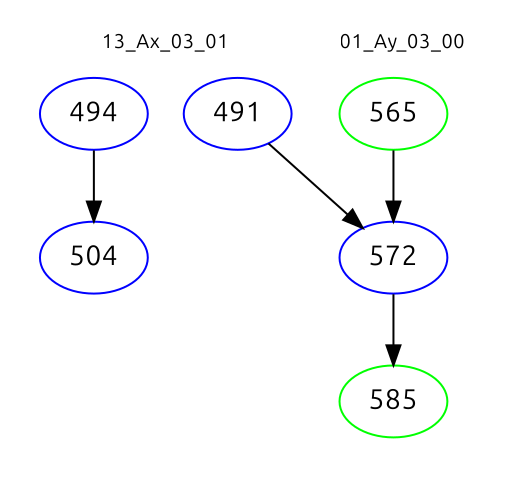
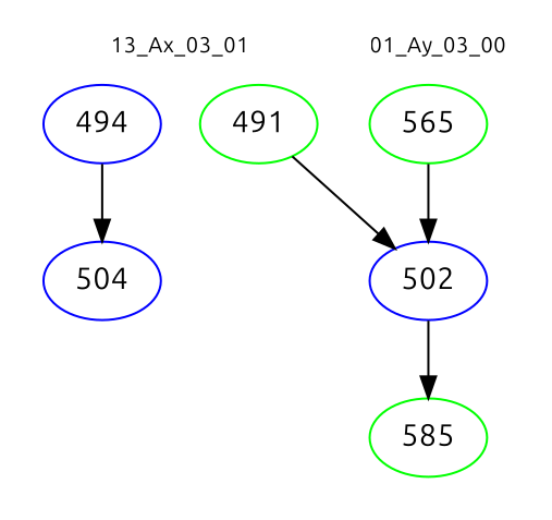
  digraph {
    fontname=Ubuntu
    node [color=green fontname=Ubuntu]
    edge [color=black fontname=Ubuntu]
-   n1 [color=blue label=491]
+   n1 [label=491]
    n2 [color=blue label=494]
    n3 [color=blue label=504]
    n4 [label=565]
-   n5 [color=blue label=572]
+   n5 [color=blue label=502]
    n6 [label=585]
    subgraph cluster_1 {
      color=white
      fontsize=10
      label="13_Ax_03_01"
      n1
      n2
      n3
    }
    subgraph cluster_2 {
      color=white
      fontsize=10
      label="01_Ay_03_00"
      n4
      n5
      n6
    }
    n1 -> n5
    n2 -> n3
    n4 -> n5
    n5 -> n6
  }
